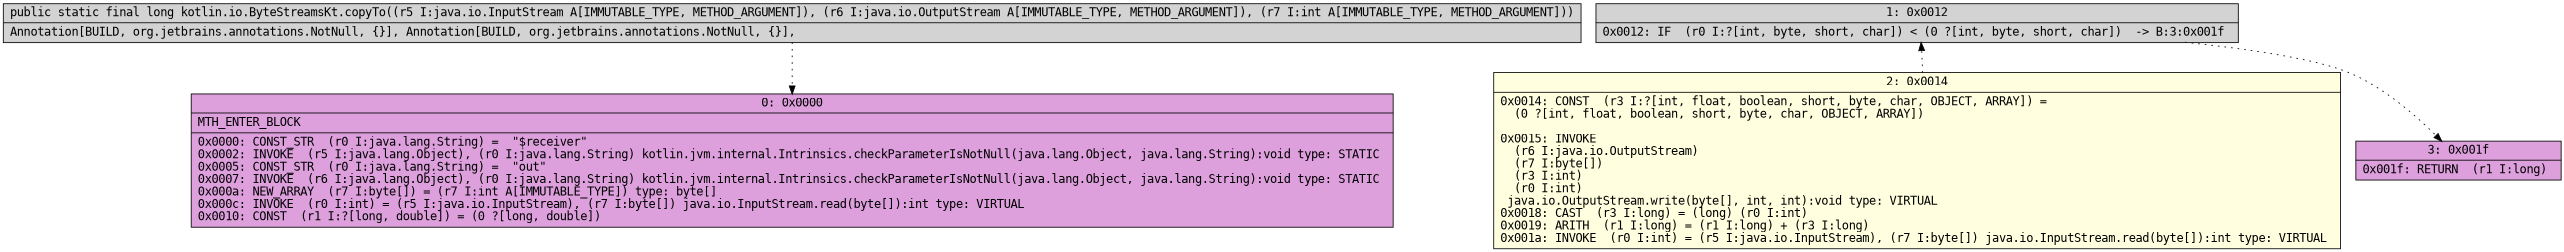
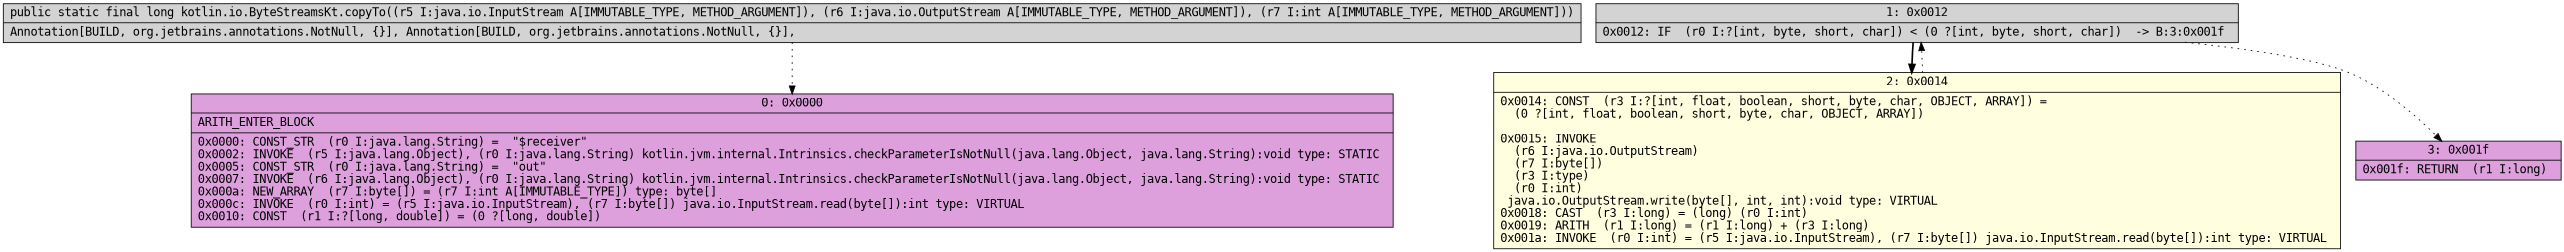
  digraph {
    fontname="DejaVu Sans Mono"
    node [fillcolor=plum fontname="DejaVu Sans Mono" shape=record style=filled]
    edge [fontname="DejaVu Sans Mono" style=dotted]
-   n1 [label="{0\:\ 0x0000|MTH_ENTER_BLOCK\l|0x0000: CONST_STR  (r0 I:java.lang.String) =  \"$receiver\" \l0x0002: INVOKE  (r5 I:java.lang.Object), (r0 I:java.lang.String) kotlin.jvm.internal.Intrinsics.checkParameterIsNotNull(java.lang.Object, java.lang.String):void type: STATIC \l0x0005: CONST_STR  (r0 I:java.lang.String) =  \"out\" \l0x0007: INVOKE  (r6 I:java.lang.Object), (r0 I:java.lang.String) kotlin.jvm.internal.Intrinsics.checkParameterIsNotNull(java.lang.Object, java.lang.String):void type: STATIC \l0x000a: NEW_ARRAY  (r7 I:byte[]) = (r7 I:int A[IMMUTABLE_TYPE]) type: byte[] \l0x000c: INVOKE  (r0 I:int) = (r5 I:java.io.InputStream), (r7 I:byte[]) java.io.InputStream.read(byte[]):int type: VIRTUAL \l0x0010: CONST  (r1 I:?[long, double]) = (0 ?[long, double]) \l}"]
+   n1 [label="{0\:\ 0x0000|ARITH_ENTER_BLOCK\l|0x0000: CONST_STR  (r0 I:java.lang.String) =  \"$receiver\" \l0x0002: INVOKE  (r5 I:java.lang.Object), (r0 I:java.lang.String) kotlin.jvm.internal.Intrinsics.checkParameterIsNotNull(java.lang.Object, java.lang.String):void type: STATIC \l0x0005: CONST_STR  (r0 I:java.lang.String) =  \"out\" \l0x0007: INVOKE  (r6 I:java.lang.Object), (r0 I:java.lang.String) kotlin.jvm.internal.Intrinsics.checkParameterIsNotNull(java.lang.Object, java.lang.String):void type: STATIC \l0x000a: NEW_ARRAY  (r7 I:byte[]) = (r7 I:int A[IMMUTABLE_TYPE]) type: byte[] \l0x000c: INVOKE  (r0 I:int) = (r5 I:java.io.InputStream), (r7 I:byte[]) java.io.InputStream.read(byte[]):int type: VIRTUAL \l0x0010: CONST  (r1 I:?[long, double]) = (0 ?[long, double]) \l}"]
    n2 [fillcolor=lightgrey label="{1\:\ 0x0012|0x0012: IF  (r0 I:?[int, byte, short, char]) \< (0 ?[int, byte, short, char])  \-\> B:3:0x001f \l}"]
-   n3 [fillcolor=lightyellow label="{2\:\ 0x0014|0x0014: CONST  (r3 I:?[int, float, boolean, short, byte, char, OBJECT, ARRAY]) = \l  (0 ?[int, float, boolean, short, byte, char, OBJECT, ARRAY])\l \l0x0015: INVOKE  \l  (r6 I:java.io.OutputStream)\l  (r7 I:byte[])\l  (r3 I:int)\l  (r0 I:int)\l java.io.OutputStream.write(byte[], int, int):void type: VIRTUAL \l0x0018: CAST  (r3 I:long) = (long) (r0 I:int) \l0x0019: ARITH  (r1 I:long) = (r1 I:long) + (r3 I:long) \l0x001a: INVOKE  (r0 I:int) = (r5 I:java.io.InputStream), (r7 I:byte[]) java.io.InputStream.read(byte[]):int type: VIRTUAL \l}"]
+   n3 [fillcolor=lightyellow label="{2\:\ 0x0014|0x0014: CONST  (r3 I:?[int, float, boolean, short, byte, char, OBJECT, ARRAY]) = \l  (0 ?[int, float, boolean, short, byte, char, OBJECT, ARRAY])\l \l0x0015: INVOKE  \l  (r6 I:java.io.OutputStream)\l  (r7 I:byte[])\l  (r3 I:type)\l  (r0 I:int)\l java.io.OutputStream.write(byte[], int, int):void type: VIRTUAL \l0x0018: CAST  (r3 I:long) = (long) (r0 I:int) \l0x0019: ARITH  (r1 I:long) = (r1 I:long) + (r3 I:long) \l0x001a: INVOKE  (r0 I:int) = (r5 I:java.io.InputStream), (r7 I:byte[]) java.io.InputStream.read(byte[]):int type: VIRTUAL \l}"]
    n4 [label="{3\:\ 0x001f|0x001f: RETURN  (r1 I:long) \l}"]
    n5 [fillcolor=lightgrey label="{public static final long kotlin.io.ByteStreamsKt.copyTo((r5 I:java.io.InputStream A[IMMUTABLE_TYPE, METHOD_ARGUMENT]), (r6 I:java.io.OutputStream A[IMMUTABLE_TYPE, METHOD_ARGUMENT]), (r7 I:int A[IMMUTABLE_TYPE, METHOD_ARGUMENT]))  | Annotation[BUILD, org.jetbrains.annotations.NotNull, \{\}], Annotation[BUILD, org.jetbrains.annotations.NotNull, \{\}], \l}"]
+   n2 -> n3 [style=bold]
    n2 -> n4
    n3 -> n2
    n5 -> n1
  }
